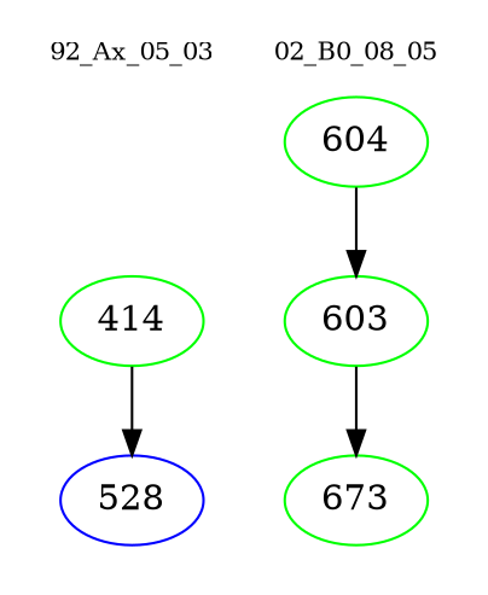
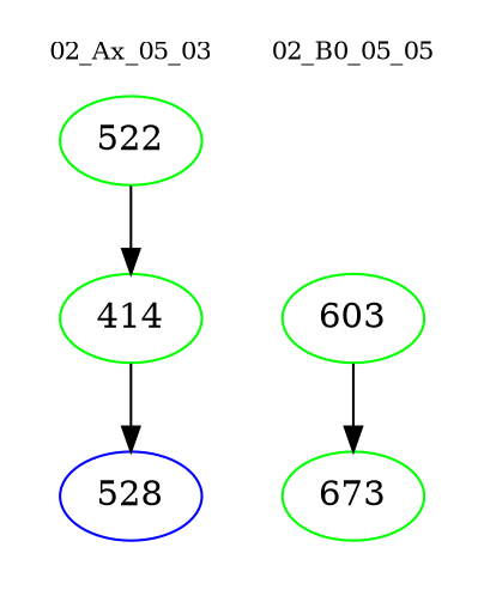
  digraph {
    fontname="DejaVu Serif"
    node [color=green fontname="DejaVu Serif"]
    edge [color=black fontname="DejaVu Serif"]
+   n1 [label=522]
    n2 [label=414]
    n3 [color=blue label=528]
-   n4 [label=604]
    n5 [label=603]
    n6 [label=673]
    subgraph cluster_1 {
      color=white
      fontsize=10
-     label="92_Ax_05_03"
+     label="02_Ax_05_03"
+     n1
      n2
      n3
    }
    subgraph cluster_2 {
      color=white
      fontsize=10
-     label="02_B0_08_05"
-     n4
+     label="02_B0_05_05"
      n5
      n6
    }
+   n1 -> n2
    n2 -> n3
-   n4 -> n5
    n5 -> n6
  }
